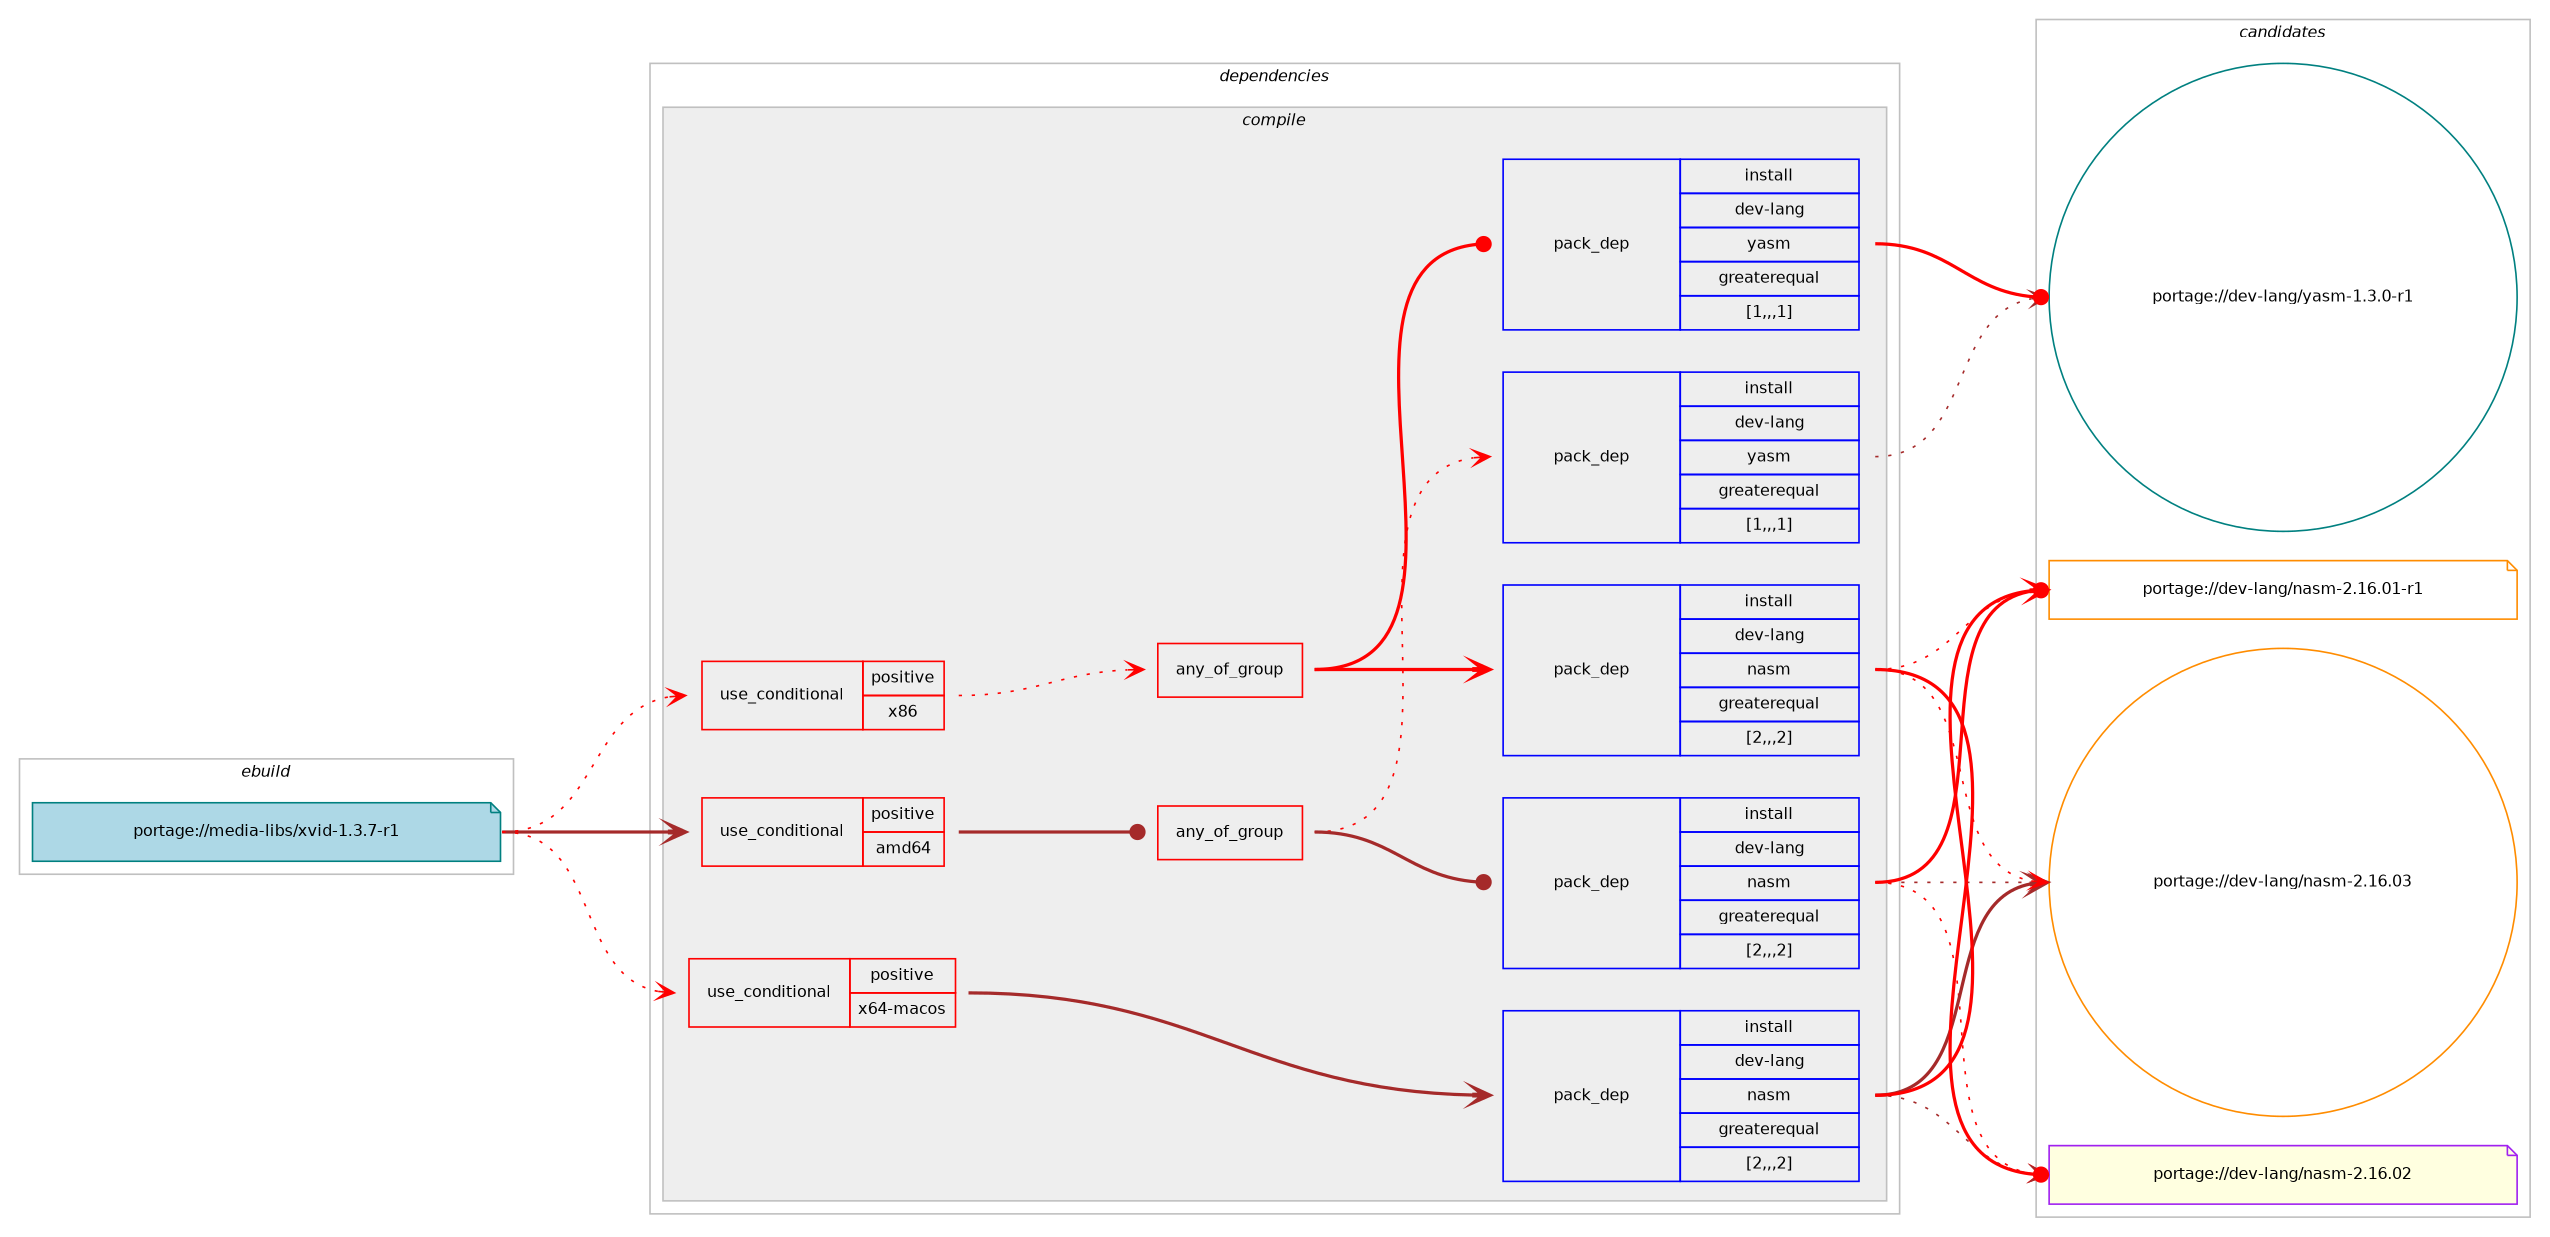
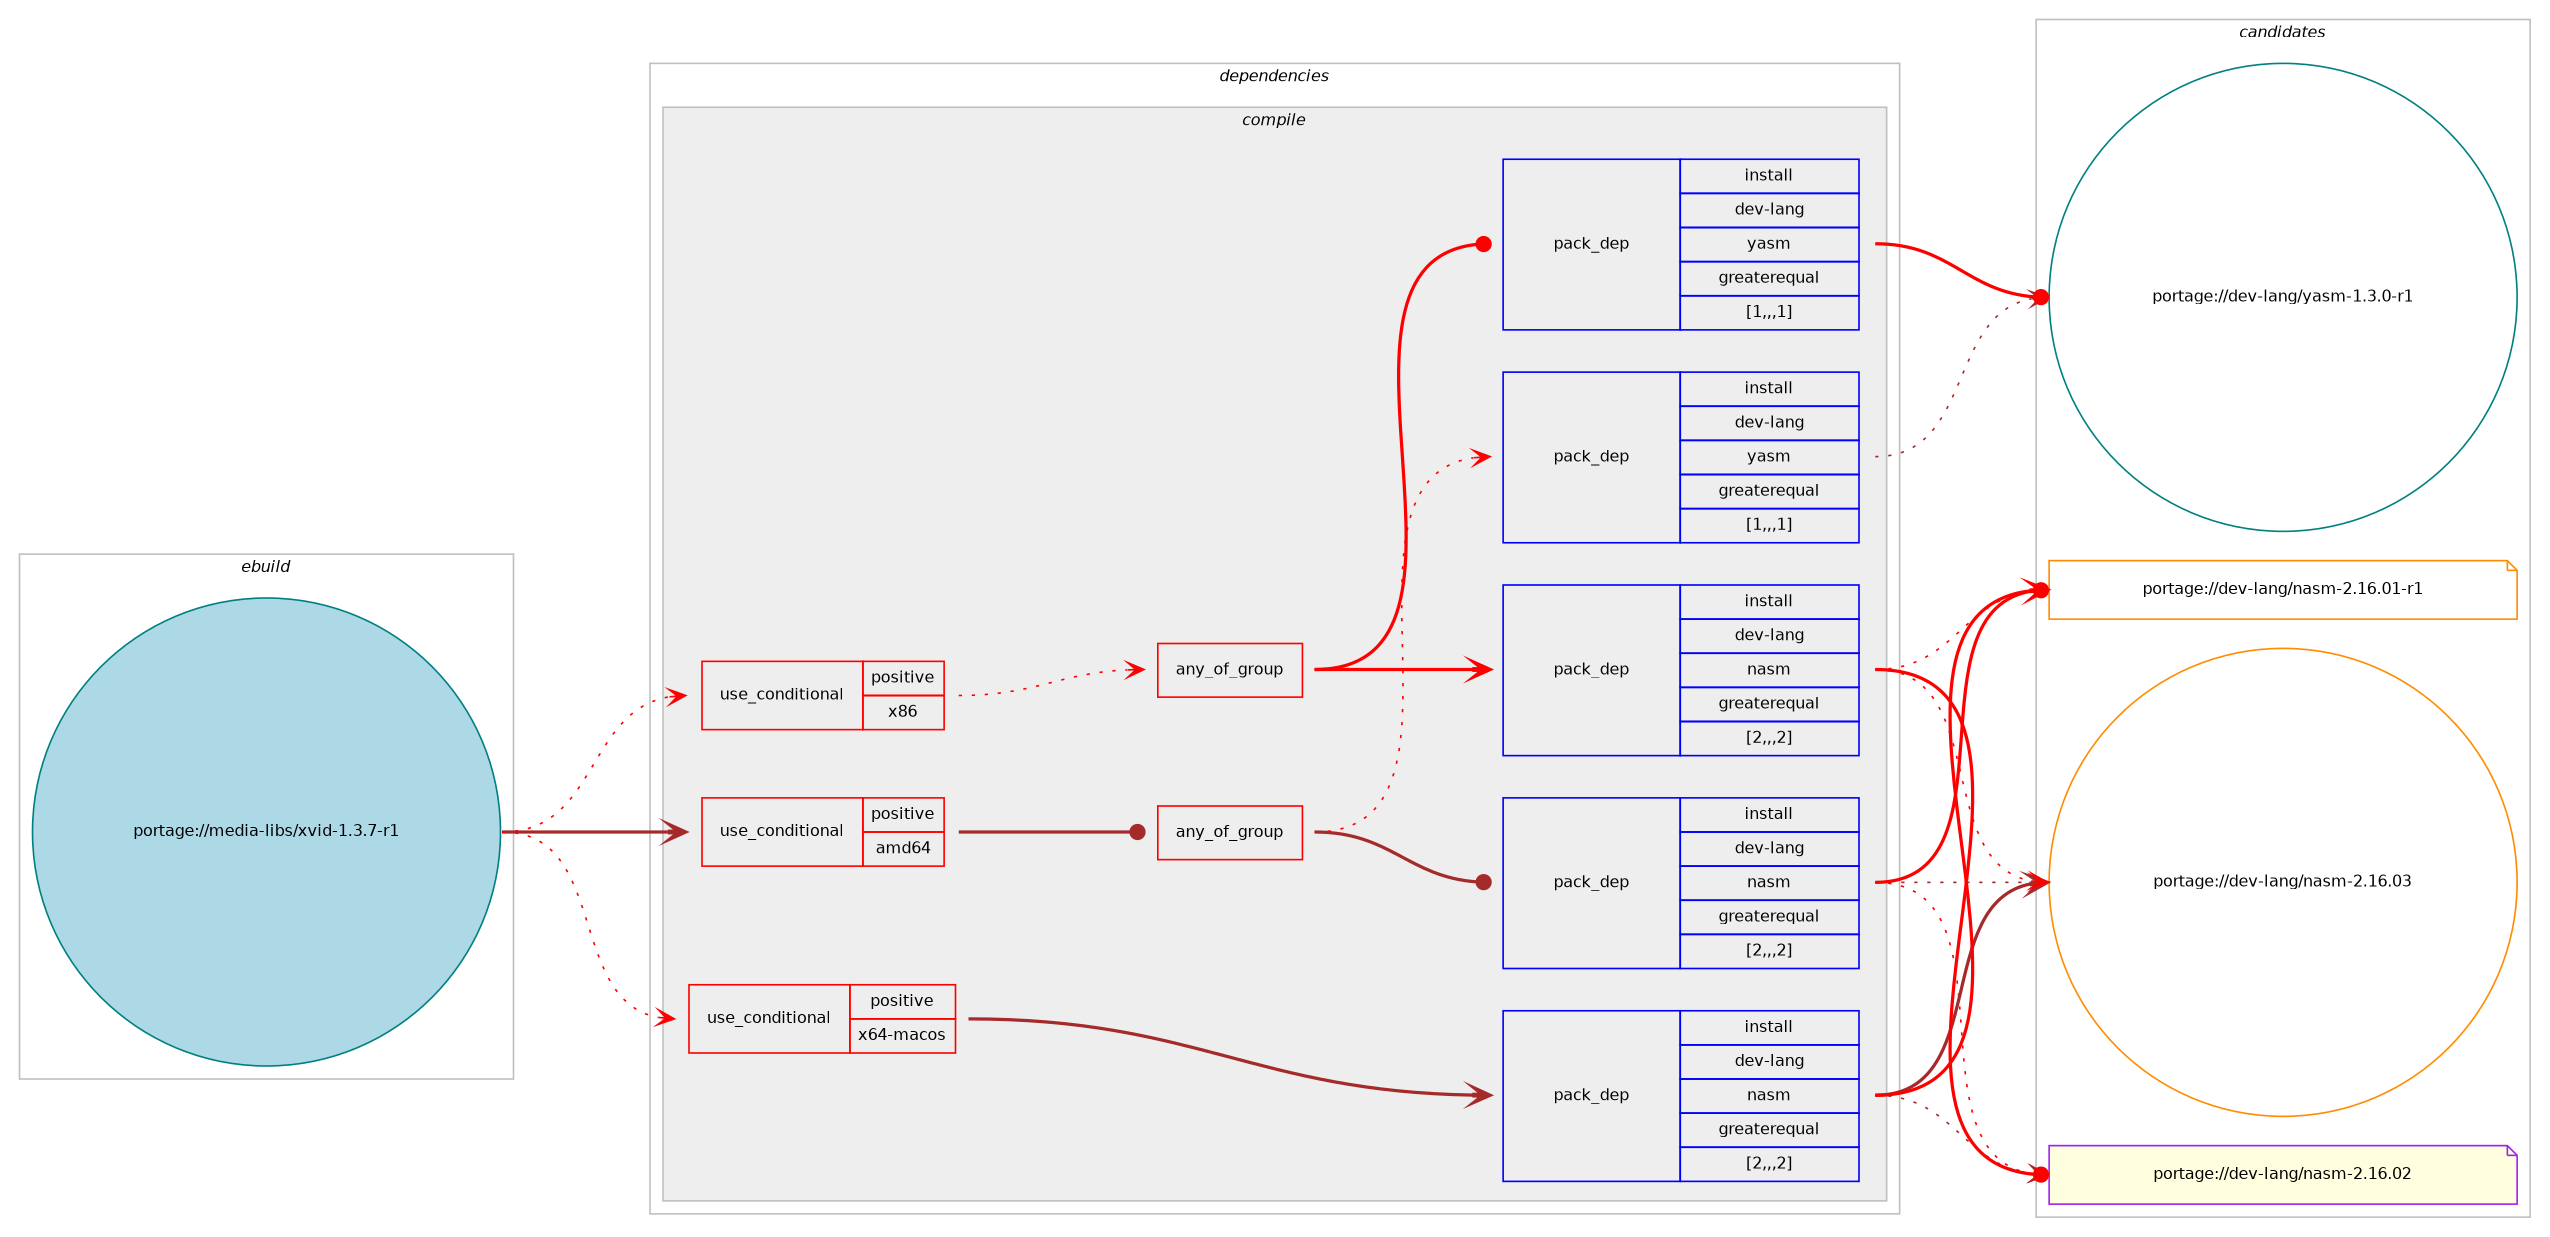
  digraph {
    compound=true
    concentrate=true
    fontname=Helvetica
    fontsize=10
    newrank=true
    rankdir=LR
    ranksep=1.5
    node [color=blue fontname=Helvetica fontsize=10 shape=none]
    edge [arrowhead=vee color=red headport=w style=bold tailport=e weight=100]
-   n1 [color=teal fillcolor=lightblue label="portage://media-libs/xvid-1.3.7-r1" shape=note style=filled width=4]
+   n1 [color=teal fillcolor=lightblue label="portage://media-libs/xvid-1.3.7-r1" shape=circle style=filled width=4]
    n2 [label=<<TABLE BORDER="0" CELLBORDER="1" CELLSPACING="0" CELLPADDING="4" WIDTH="220"><TR><TD ROWSPAN="6" CELLPADDING="30">pack_dep</TD></TR><TR><TD WIDTH="110">install</TD></TR><TR><TD>dev-lang</TD></TR><TR><TD>yasm</TD></TR><TR><TD>greaterequal</TD></TR><TR><TD>[1,,,1]</TD></TR></TABLE>>]
    n3 [label=<<TABLE BORDER="0" CELLBORDER="1" CELLSPACING="0" CELLPADDING="4" WIDTH="220"><TR><TD ROWSPAN="6" CELLPADDING="30">pack_dep</TD></TR><TR><TD WIDTH="110">install</TD></TR><TR><TD>dev-lang</TD></TR><TR><TD>nasm</TD></TR><TR><TD>greaterequal</TD></TR><TR><TD>[2,,,2]</TD></TR></TABLE>>]
    n4 [color=red label=<<TABLE BORDER="0" CELLBORDER="1" CELLSPACING="0" CELLPADDING="4"><TR><TD CELLPADDING="10">any_of_group</TD></TR></TABLE>>]
    n5 [color=red label=<<TABLE BORDER="0" CELLBORDER="1" CELLSPACING="0" CELLPADDING="4"><TR><TD ROWSPAN="3" CELLPADDING="10">use_conditional</TD></TR><TR><TD>positive</TD></TR><TR><TD>amd64</TD></TR></TABLE>>]
    n6 [label=<<TABLE BORDER="0" CELLBORDER="1" CELLSPACING="0" CELLPADDING="4" WIDTH="220"><TR><TD ROWSPAN="6" CELLPADDING="30">pack_dep</TD></TR><TR><TD WIDTH="110">install</TD></TR><TR><TD>dev-lang</TD></TR><TR><TD>nasm</TD></TR><TR><TD>greaterequal</TD></TR><TR><TD>[2,,,2]</TD></TR></TABLE>>]
    n7 [color=red label=<<TABLE BORDER="0" CELLBORDER="1" CELLSPACING="0" CELLPADDING="4"><TR><TD ROWSPAN="3" CELLPADDING="10">use_conditional</TD></TR><TR><TD>positive</TD></TR><TR><TD>x64-macos</TD></TR></TABLE>>]
    n8 [label=<<TABLE BORDER="0" CELLBORDER="1" CELLSPACING="0" CELLPADDING="4" WIDTH="220"><TR><TD ROWSPAN="6" CELLPADDING="30">pack_dep</TD></TR><TR><TD WIDTH="110">install</TD></TR><TR><TD>dev-lang</TD></TR><TR><TD>yasm</TD></TR><TR><TD>greaterequal</TD></TR><TR><TD>[1,,,1]</TD></TR></TABLE>>]
    n9 [label=<<TABLE BORDER="0" CELLBORDER="1" CELLSPACING="0" CELLPADDING="4" WIDTH="220"><TR><TD ROWSPAN="6" CELLPADDING="30">pack_dep</TD></TR><TR><TD WIDTH="110">install</TD></TR><TR><TD>dev-lang</TD></TR><TR><TD>nasm</TD></TR><TR><TD>greaterequal</TD></TR><TR><TD>[2,,,2]</TD></TR></TABLE>>]
    n10 [color=red label=<<TABLE BORDER="0" CELLBORDER="1" CELLSPACING="0" CELLPADDING="4"><TR><TD CELLPADDING="10">any_of_group</TD></TR></TABLE>>]
    n11 [color=red label=<<TABLE BORDER="0" CELLBORDER="1" CELLSPACING="0" CELLPADDING="4"><TR><TD ROWSPAN="3" CELLPADDING="10">use_conditional</TD></TR><TR><TD>positive</TD></TR><TR><TD>x86</TD></TR></TABLE>>]
    n12 [color=teal fillcolor=white label="portage://dev-lang/yasm-1.3.0-r1" shape=circle style=filled width=4]
    n13 [color=darkorange fillcolor=white label="portage://dev-lang/nasm-2.16.03" shape=circle style=filled width=4]
    n14 [color=purple fillcolor=lightyellow label="portage://dev-lang/nasm-2.16.02" shape=note style=filled width=4]
    n15 [color=darkorange fillcolor=white label="portage://dev-lang/nasm-2.16.01-r1" shape=note style=filled width=4]
    subgraph cluster_1 {
      color=gray
      label=<<i>ebuild</i>>
      n1
    }
    subgraph cluster_2 {
      color=gray
      label=<<i>dependencies</i>>
      subgraph cluster_3 {
        color=gray
        fillcolor="#eeeeee"
        label=<<i>compile</i>>
        style=filled
        subgraph sub_4 {
          color=gray
          fillcolor="#eeeeee"
          label=<<i>compile</i>>
          style=filled
          n5
          subgraph sub_5 {
            color=gray
            fillcolor="#eeeeee"
            label=<<i>compile</i>>
            style=filled
            n4
            subgraph sub_6 {
              color=gray
              fillcolor="#eeeeee"
              label=<<i>compile</i>>
              style=filled
              n2
            }
            subgraph sub_7 {
              color=gray
              fillcolor="#eeeeee"
              label=<<i>compile</i>>
              style=filled
              n3
            }
          }
        }
        subgraph sub_8 {
          color=gray
          fillcolor="#eeeeee"
          label=<<i>compile</i>>
          style=filled
          n7
          subgraph sub_9 {
            color=gray
            fillcolor="#eeeeee"
            label=<<i>compile</i>>
            style=filled
            n6
          }
        }
        subgraph sub_10 {
          color=gray
          fillcolor="#eeeeee"
          label=<<i>compile</i>>
          style=filled
          n11
          subgraph sub_11 {
            color=gray
            fillcolor="#eeeeee"
            label=<<i>compile</i>>
            style=filled
            n10
            subgraph sub_12 {
              color=gray
              fillcolor="#eeeeee"
              label=<<i>compile</i>>
              style=filled
              n8
            }
            subgraph sub_13 {
              color=gray
              fillcolor="#eeeeee"
              label=<<i>compile</i>>
              style=filled
              n9
            }
          }
        }
      }
      subgraph cluster_14 {
        color=gray
        fillcolor="#eeeeee"
        label=<<i>compile and run</i>>
        style=filled
      }
      subgraph cluster_15 {
        color=gray
        fillcolor="#eeeeee"
        label=<<i>run</i>>
        style=filled
      }
    }
    subgraph cluster_16 {
      color=gray
      label=<<i>candidates</i>>
      rank=same
      subgraph sub_17 {
        color=black
        label=<<i>candidates</i>>
        nodesep=1
        rank=same
        n12
      }
      subgraph sub_18 {
        color=black
        label=<<i>candidates</i>>
        nodesep=1
        rank=same
        n13
        n14
        n15
      }
      subgraph sub_19 {
        color=black
        label=<<i>candidates</i>>
        nodesep=1
        rank=same
        n13
        n14
        n15
      }
      subgraph sub_20 {
        color=black
        label=<<i>candidates</i>>
        nodesep=1
        rank=same
        n12
      }
      subgraph sub_21 {
        color=black
        label=<<i>candidates</i>>
        nodesep=1
        rank=same
        n13
        n14
        n15
      }
    }
    n1 -> n5 [color=brown weight=20]
    n1 -> n7 [style=dotted weight=20]
    n1 -> n11 [style=dotted weight=20]
    n2 -> n12 [color=brown style=dotted]
    n3 -> n13 [color=brown style=dotted]
    n3 -> n14 [style=dotted]
    n3 -> n15 [arrowhead=dot]
    n4 -> n2 [style=dotted weight=20]
    n4 -> n3 [arrowhead=dot color=brown weight=20]
    n5 -> n4 [arrowhead=dot color=brown weight=20]
    n6 -> n13 [color=brown]
    n6 -> n14 [color=brown style=dotted]
    n6 -> n15
    n7 -> n6 [color=brown weight=20]
    n8 -> n12 [arrowhead=dot]
    n9 -> n13 [style=dotted]
    n9 -> n14 [arrowhead=dot]
    n9 -> n15 [arrowhead=dot style=dotted]
    n10 -> n8 [arrowhead=dot weight=20]
    n10 -> n9 [weight=20]
    n11 -> n10 [style=dotted weight=20]
  }
